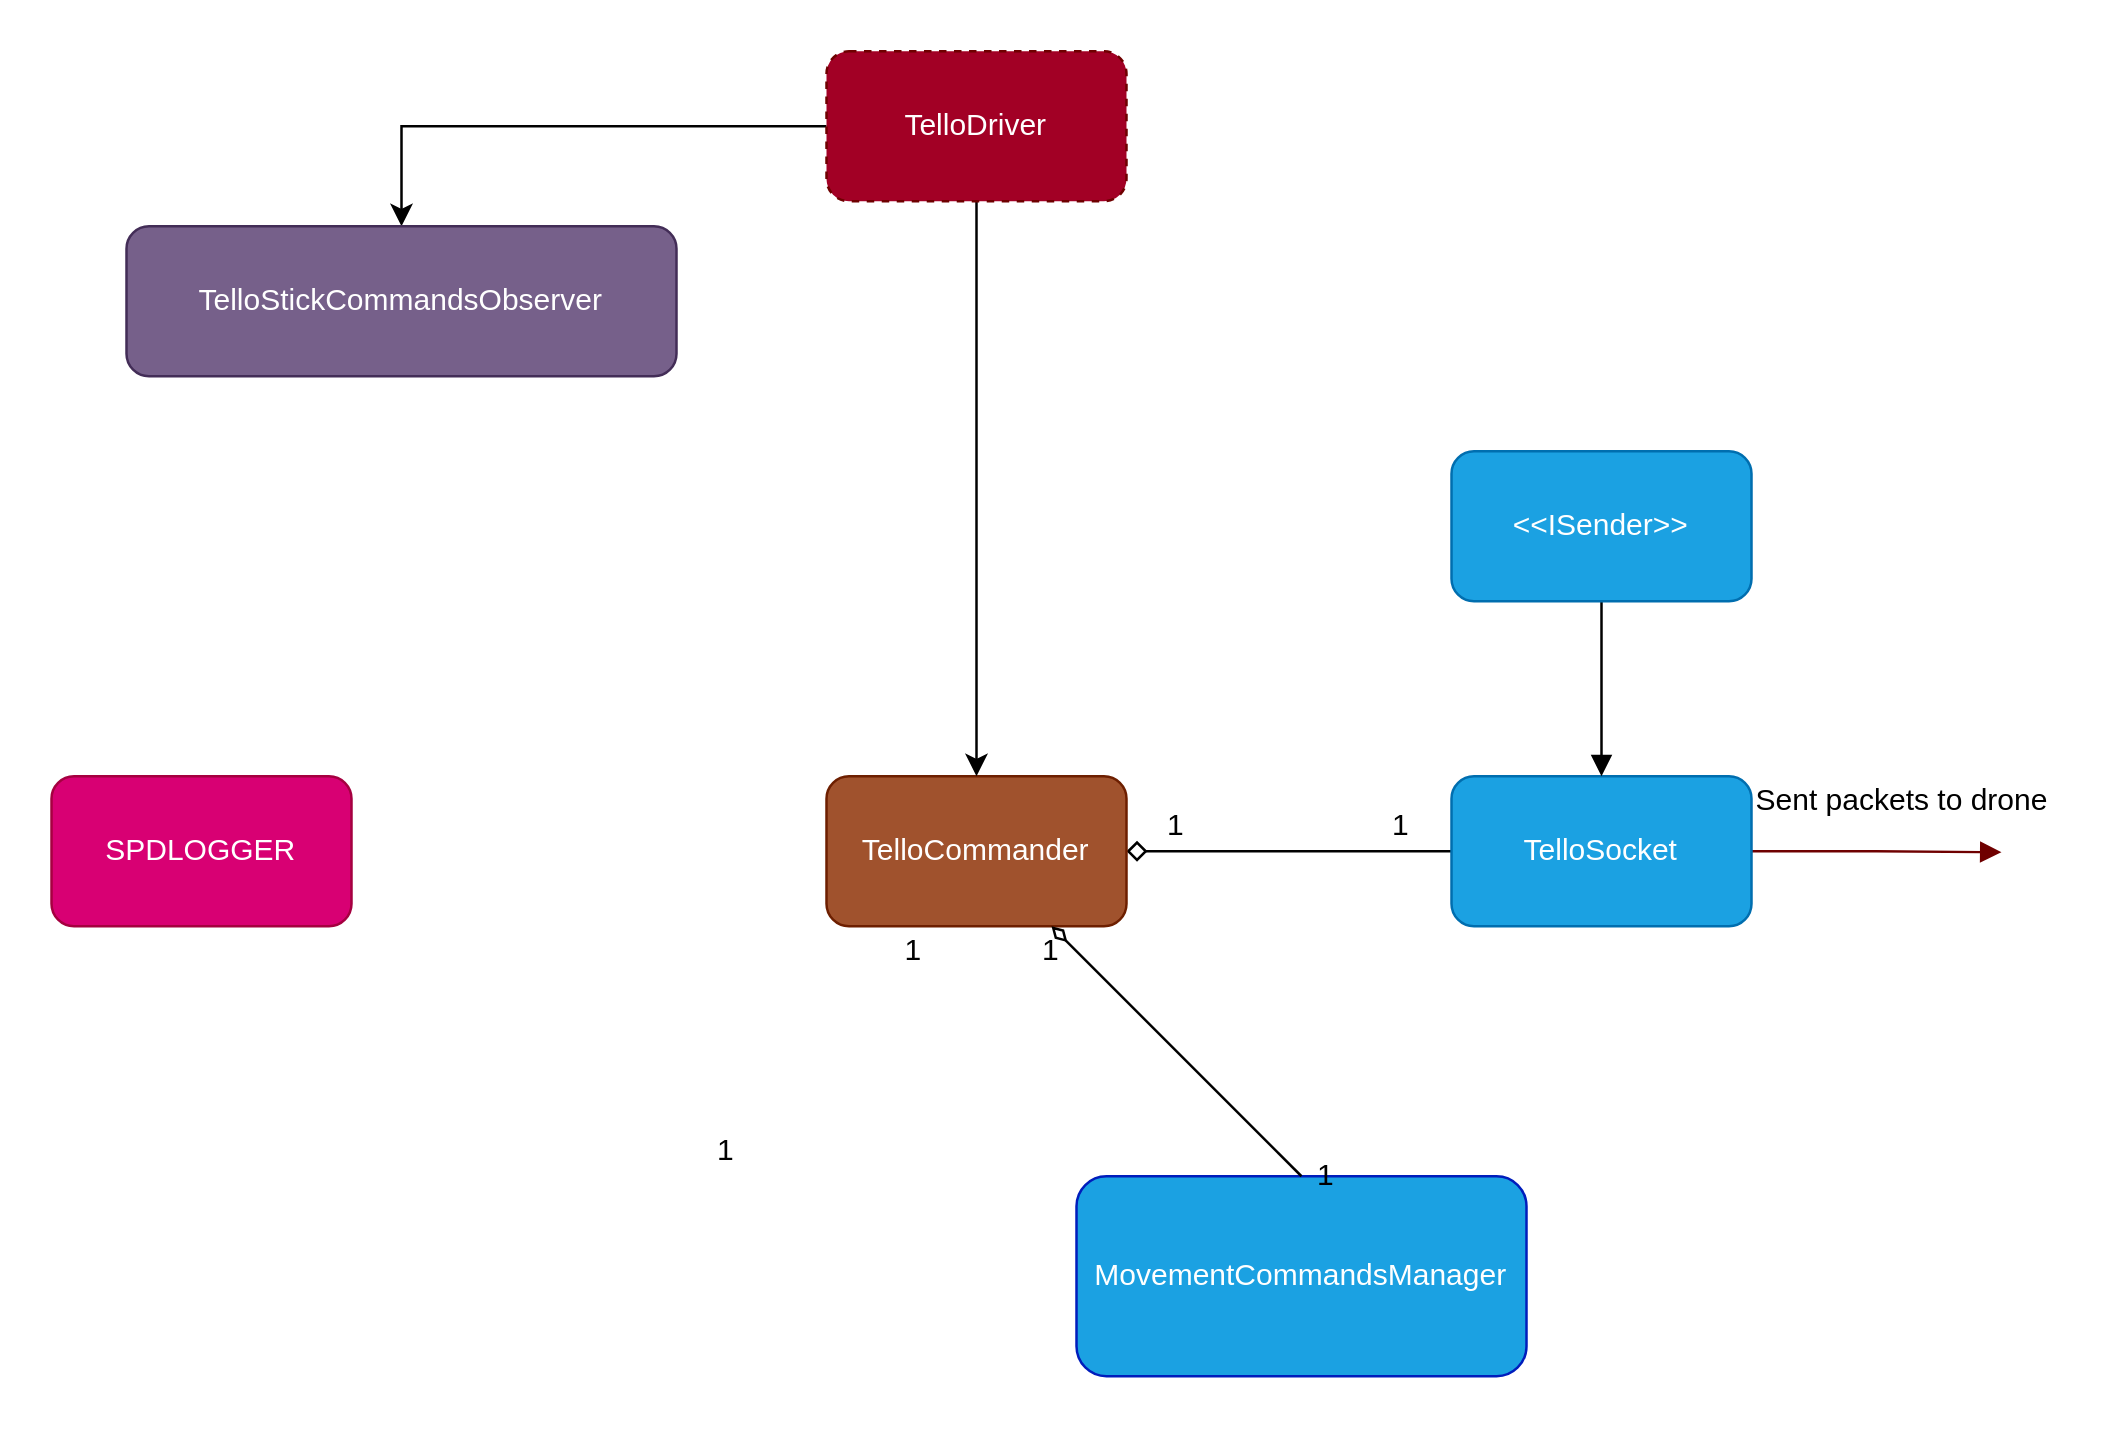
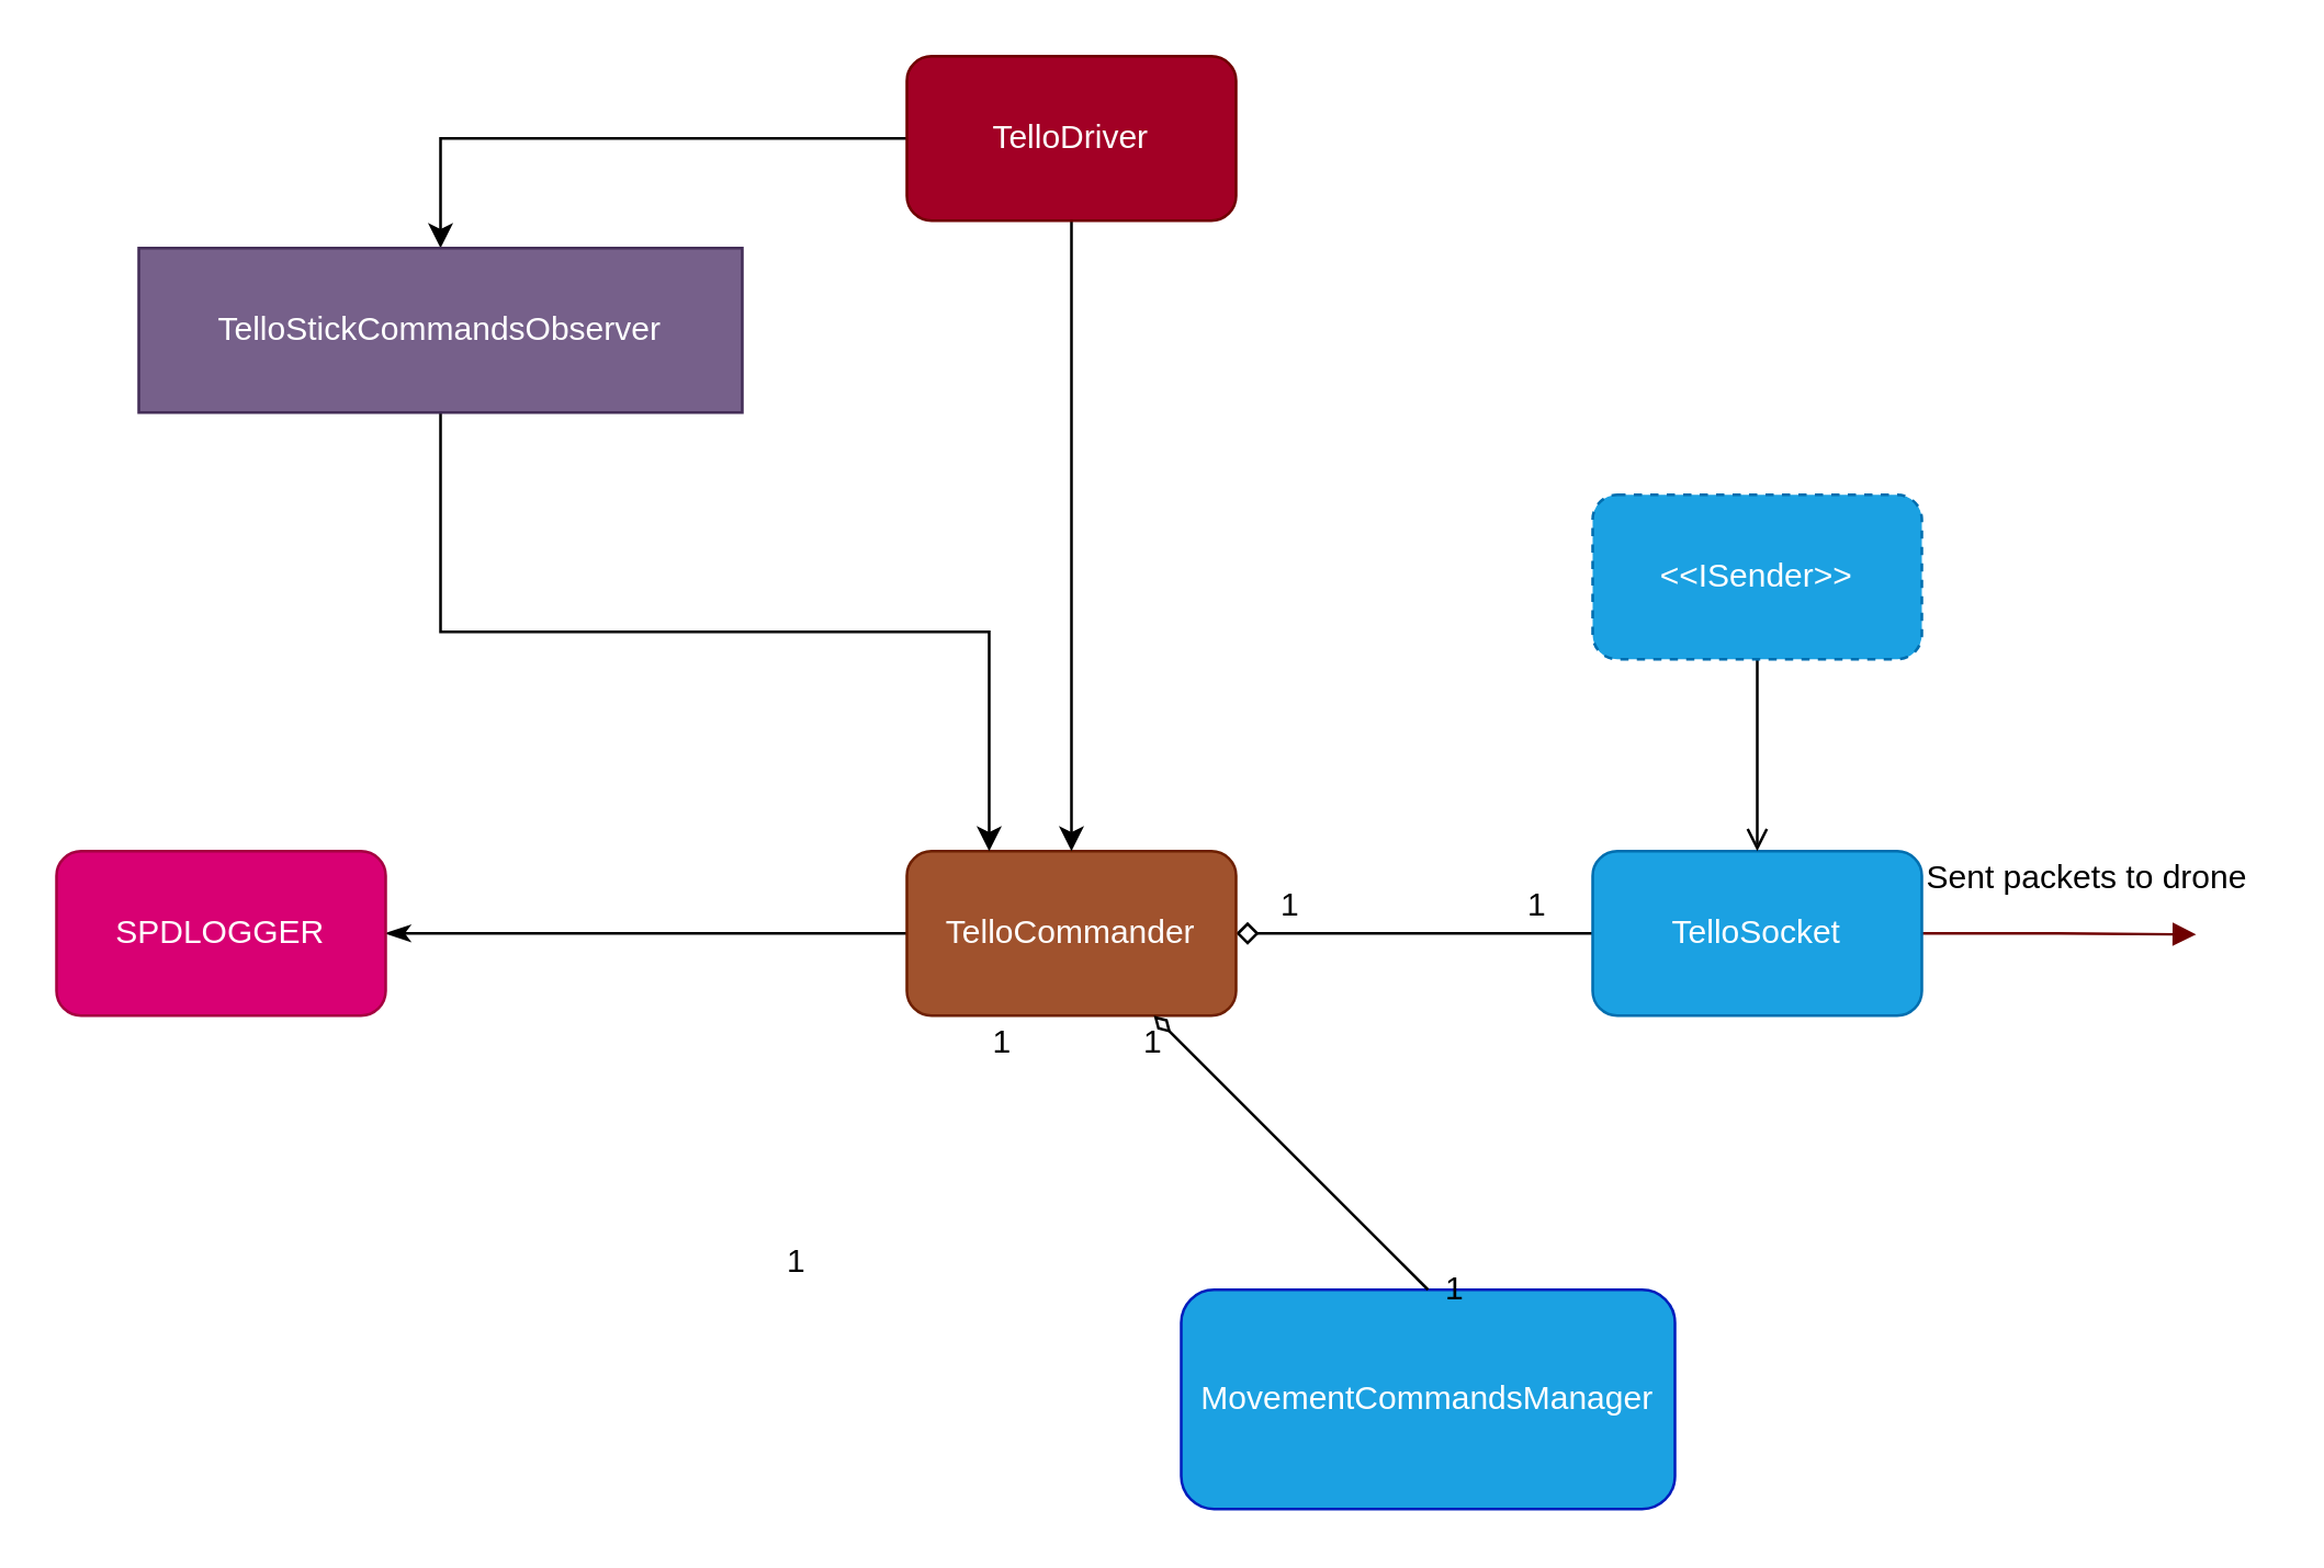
  <mxCell id="0" />
  <mxCell id="1" parent="0" />
+ <mxCell id="2" value="" style="edgeStyle=none;rounded=0;orthogonalLoop=1;jettySize=auto;html=1;endArrow=classicThin;endFill=1;" parent="1" source="4" target="7" edge="1"><mxGeometry relative="1" as="geometry" /></mxCell>
  <mxCell id="3" style="edgeStyle=orthogonalEdgeStyle;rounded=0;orthogonalLoop=1;jettySize=auto;html=1;exitX=1;exitY=0.5;exitDx=0;exitDy=0;entryX=0;entryY=0.5;entryDx=0;entryDy=0;endArrow=none;endFill=0;startArrow=diamond;startFill=0;" parent="1" source="4" target="16" edge="1"><mxGeometry relative="1" as="geometry" /></mxCell>
  <mxCell id="4" value="TelloCommander" style="rounded=1;whiteSpace=wrap;html=1;fillColor=#a0522d;strokeColor=#6D1F00;fontColor=#ffffff;" parent="1" vertex="1"><mxGeometry x="330" y="310" width="120" height="60" as="geometry" /></mxCell>
  <mxCell id="5" value="1" style="text;html=1;strokeColor=none;fillColor=none;align=center;verticalAlign=middle;whiteSpace=wrap;rounded=0;" parent="1" vertex="1"><mxGeometry x="270" y="450" width="40" height="20" as="geometry" /></mxCell>
  <mxCell id="6" value="1" style="text;html=1;strokeColor=none;fillColor=none;align=center;verticalAlign=middle;whiteSpace=wrap;rounded=0;" parent="1" vertex="1"><mxGeometry x="345" y="370" width="40" height="20" as="geometry" /></mxCell>
  <mxCell id="7" value="SPDLOGGER" style="whiteSpace=wrap;html=1;rounded=1;fillColor=#d80073;strokeColor=#A50040;fontColor=#ffffff;" parent="1" vertex="1"><mxGeometry x="20" y="310" width="120" height="60" as="geometry" /></mxCell>
  <mxCell id="8" value="&lt;div style=&quot;line-height: 19px&quot;&gt;MovementCommandsManager&lt;/div&gt;" style="whiteSpace=wrap;html=1;rounded=1;fillColor=#1ba1e2;strokeColor=#001DBC;fontColor=#ffffff;" parent="1" vertex="1"><mxGeometry x="430" y="470" width="180" height="80" as="geometry" /></mxCell>
  <mxCell id="9" value="" style="rounded=0;orthogonalLoop=1;jettySize=auto;html=1;endArrow=diamondThin;endFill=0;startArrow=none;startFill=0;entryX=0.75;entryY=1;entryDx=0;entryDy=0;exitX=0.5;exitY=0;exitDx=0;exitDy=0;" parent="1" source="8" target="4" edge="1"><mxGeometry relative="1" as="geometry"><mxPoint x="295" y="490" as="sourcePoint" /><mxPoint x="295" y="380" as="targetPoint" /></mxGeometry></mxCell>
  <mxCell id="10" value="1" style="text;html=1;strokeColor=none;fillColor=none;align=center;verticalAlign=middle;whiteSpace=wrap;rounded=0;" parent="1" vertex="1"><mxGeometry x="510" y="460" width="40" height="20" as="geometry" /></mxCell>
  <mxCell id="11" value="1" style="text;html=1;strokeColor=none;fillColor=none;align=center;verticalAlign=middle;whiteSpace=wrap;rounded=0;" parent="1" vertex="1"><mxGeometry x="400" y="370" width="40" height="20" as="geometry" /></mxCell>
  <mxCell id="12" style="edgeStyle=orthogonalEdgeStyle;rounded=0;orthogonalLoop=1;jettySize=auto;html=1;" parent="1" source="14" target="4" edge="1"><mxGeometry relative="1" as="geometry" /></mxCell>
  <mxCell id="13" style="edgeStyle=orthogonalEdgeStyle;rounded=0;orthogonalLoop=1;jettySize=auto;html=1;exitX=0;exitY=0.5;exitDx=0;exitDy=0;" parent="1" source="14" target="23" edge="1"><mxGeometry relative="1" as="geometry" /></mxCell>
- <mxCell id="14" value="TelloDriver" style="rounded=1;whiteSpace=wrap;html=1;fillColor=#a20025;strokeColor=#6F0000;fontColor=#ffffff;dashed=1;" parent="1" vertex="1"><mxGeometry x="330" y="20" width="120" height="60" as="geometry" /></mxCell>
+ <mxCell id="14" value="TelloDriver" style="rounded=1;whiteSpace=wrap;html=1;fillColor=#a20025;strokeColor=#6F0000;fontColor=#ffffff;" parent="1" vertex="1"><mxGeometry x="330" y="20" width="120" height="60" as="geometry" /></mxCell>
  <mxCell id="15" style="edgeStyle=orthogonalEdgeStyle;rounded=0;orthogonalLoop=1;jettySize=auto;html=1;exitX=1;exitY=0.5;exitDx=0;exitDy=0;endArrow=block;endFill=1;entryX=1;entryY=0.5;entryDx=0;entryDy=0;fillColor=#a20025;strokeColor=#6F0000;" parent="1" source="16" edge="1"><mxGeometry relative="1" as="geometry"><mxPoint x="800" y="340.412" as="targetPoint" /></mxGeometry></mxCell>
  <mxCell id="16" value="TelloSocket" style="rounded=1;whiteSpace=wrap;html=1;fillColor=#1ba1e2;strokeColor=#006EAF;fontColor=#ffffff;" parent="1" vertex="1"><mxGeometry x="580" y="310" width="120" height="60" as="geometry" /></mxCell>
- <mxCell id="17" style="edgeStyle=orthogonalEdgeStyle;rounded=0;orthogonalLoop=1;jettySize=auto;html=1;exitX=0.5;exitY=1;exitDx=0;exitDy=0;entryX=0.5;entryY=0;entryDx=0;entryDy=0;endArrow=block;endFill=1;" parent="1" source="18" target="16" edge="1"><mxGeometry relative="1" as="geometry" /></mxCell>
- <mxCell id="18" value="&amp;lt;&amp;lt;ISender&amp;gt;&amp;gt;" style="rounded=1;whiteSpace=wrap;html=1;fillColor=#1ba1e2;strokeColor=#006EAF;fontColor=#ffffff;" parent="1" vertex="1"><mxGeometry x="580" y="180" width="120" height="60" as="geometry" /></mxCell>
+ <mxCell id="17" style="edgeStyle=orthogonalEdgeStyle;rounded=0;orthogonalLoop=1;jettySize=auto;html=1;exitX=0.5;exitY=1;exitDx=0;exitDy=0;entryX=0.5;entryY=0;entryDx=0;entryDy=0;endArrow=open;endFill=1;" parent="1" source="18" target="16" edge="1"><mxGeometry relative="1" as="geometry" /></mxCell>
+ <mxCell id="18" value="&amp;lt;&amp;lt;ISender&amp;gt;&amp;gt;" style="rounded=1;whiteSpace=wrap;html=1;fillColor=#1ba1e2;strokeColor=#006EAF;fontColor=#ffffff;dashed=1;" parent="1" vertex="1"><mxGeometry x="580" y="180" width="120" height="60" as="geometry" /></mxCell>
  <mxCell id="19" value="Sent packets to drone" style="text;html=1;align=center;verticalAlign=middle;resizable=0;points=[];autosize=1;" parent="1" vertex="1"><mxGeometry x="695" y="310" width="130" height="20" as="geometry" /></mxCell>
  <mxCell id="20" value="1" style="text;html=1;strokeColor=none;fillColor=none;align=center;verticalAlign=middle;whiteSpace=wrap;rounded=0;" parent="1" vertex="1"><mxGeometry x="540" y="320" width="40" height="20" as="geometry" /></mxCell>
  <mxCell id="21" value="1" style="text;html=1;strokeColor=none;fillColor=none;align=center;verticalAlign=middle;whiteSpace=wrap;rounded=0;" parent="1" vertex="1"><mxGeometry x="450" y="320" width="40" height="20" as="geometry" /></mxCell>
- <mxCell id="23" value="TelloStickCommandsObserver" style="rounded=1;whiteSpace=wrap;html=1;fillColor=#76608a;strokeColor=#432D57;fontColor=#ffffff;" parent="1" vertex="1"><mxGeometry x="50" y="90" width="220" height="60" as="geometry" /></mxCell>
+ <mxCell id="22" style="edgeStyle=orthogonalEdgeStyle;rounded=0;orthogonalLoop=1;jettySize=auto;html=1;exitX=0.5;exitY=1;exitDx=0;exitDy=0;entryX=0.25;entryY=0;entryDx=0;entryDy=0;" parent="1" source="23" target="4" edge="1"><mxGeometry relative="1" as="geometry" /></mxCell>
+ <mxCell id="23" value="TelloStickCommandsObserver" style="whiteSpace=wrap;html=1;fillColor=#76608a;strokeColor=#432D57;fontColor=#ffffff;rounded=0;" parent="1" vertex="1"><mxGeometry x="50" y="90" width="220" height="60" as="geometry" /></mxCell>
